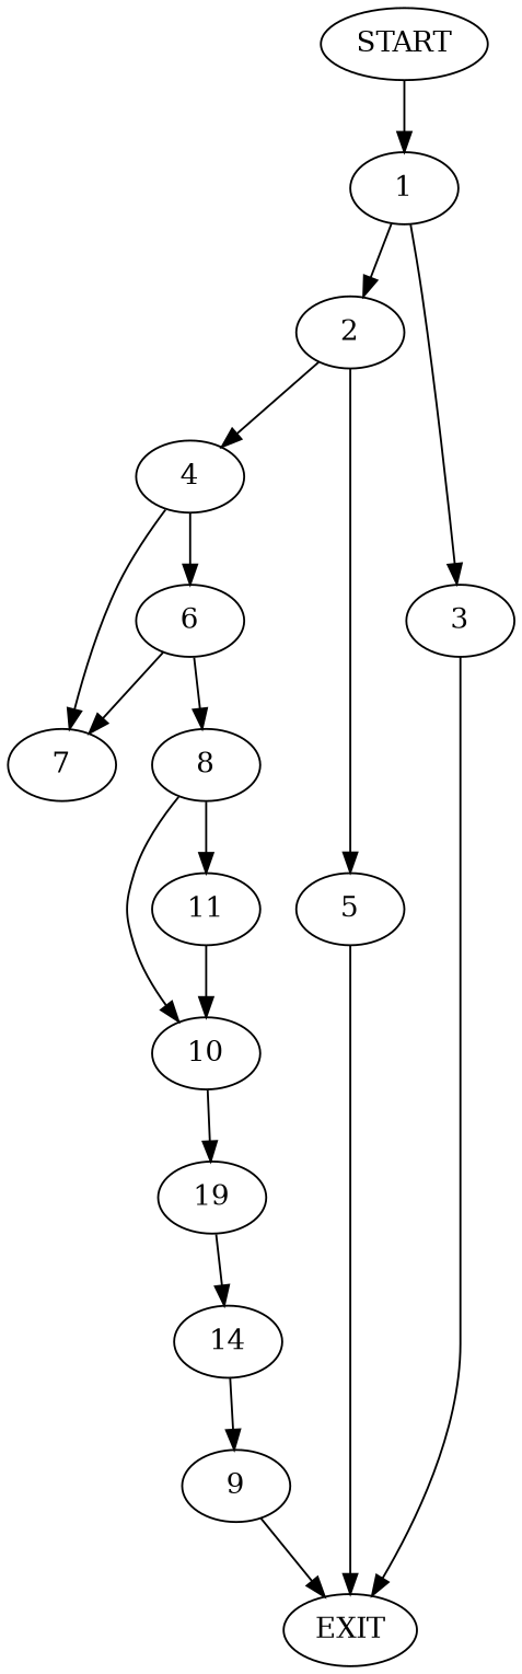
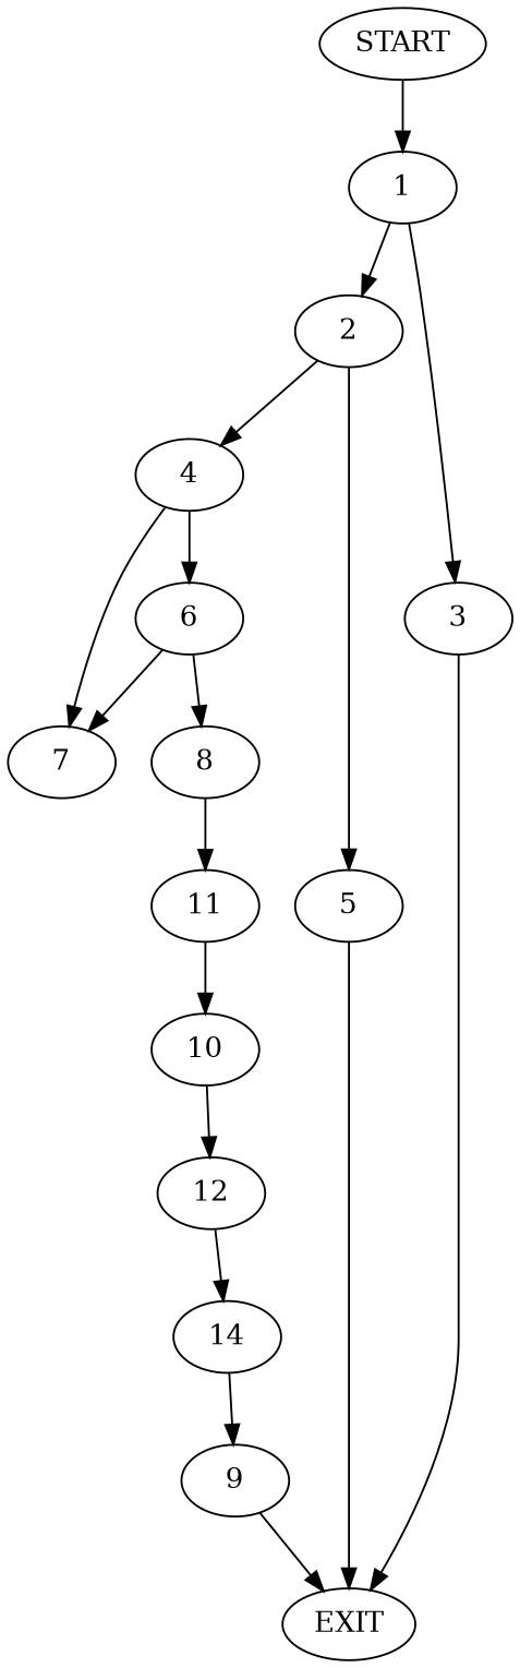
  digraph {
    n1 [label=START]
    1
    2
    3
    n5 [label=EXIT]
    4
    5
    6
    7
    8
    10
    11
    9
-   12 [label=19]
+   12
    14
    n1 -> 1
    1 -> 2
    1 -> 3
    2 -> 4
    2 -> 5
    3 -> n5
    4 -> 6
    4 -> 7
    5 -> n5
    6 -> 7
    6 -> 8
-   8 -> 10
    8 -> 11
    10 -> 12
    11 -> 10
    9 -> n5
    12 -> 14
    14 -> 9
  }
